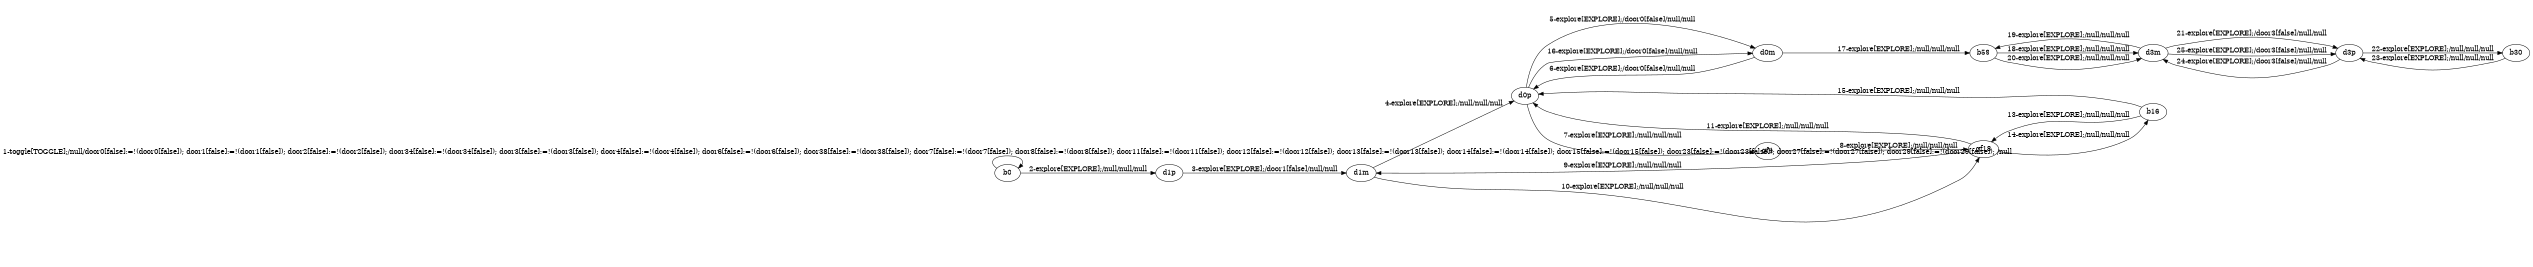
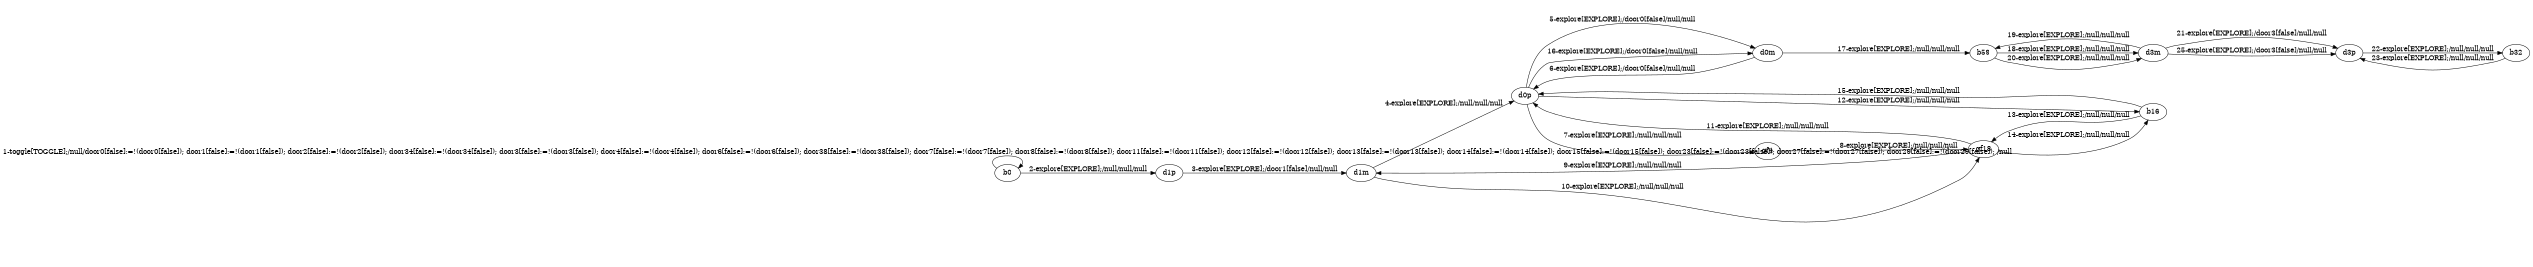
  digraph {
    rankdir=LR
    b0
    d1p
    d1m
    d0p
    n5 [label=gf18]
    d0m
    gf4
    b16
    b59
    d3m
    d3p
-   b30
+   b30 [label=b32]
    b0 -> b0 [label="1-toggle[TOGGLE];/null/door0[false]:=!(door0[false]); door1[false]:=!(door1[false]); door2[false]:=!(door2[false]); door34[false]:=!(door34[false]); door3[false]:=!(door3[false]); door4[false]:=!(door4[false]); door6[false]:=!(door6[false]); door38[false]:=!(door38[false]); door7[false]:=!(door7[false]); door8[false]:=!(door8[false]); door11[false]:=!(door11[false]); door12[false]:=!(door12[false]); door13[false]:=!(door13[false]); door14[false]:=!(door14[false]); door15[false]:=!(door15[false]); door23[false]:=!(door23[false]); door27[false]:=!(door27[false]); door29[false]:=!(door29[false]); /null"]
    b0 -> d1p [label="2-explore[EXPLORE];/null/null/null"]
    d1p -> d1m [label="3-explore[EXPLORE];/door1[false]/null/null"]
    d1m -> d0p [label="4-explore[EXPLORE];/null/null/null"]
    d1m -> n5 [label="10-explore[EXPLORE];/null/null/null"]
    d0p -> d0m [label="5-explore[EXPLORE];/door0[false]/null/null"]
    d0p -> d0m [label="16-explore[EXPLORE];/door0[false]/null/null"]
    d0p -> gf4 [label="7-explore[EXPLORE];/null/null/null"]
+   d0p -> b16 [label="12-explore[EXPLORE];/null/null/null"]
    n5 -> d1m [label="9-explore[EXPLORE];/null/null/null"]
    n5 -> d0p [label="11-explore[EXPLORE];/null/null/null"]
    n5 -> b16 [label="14-explore[EXPLORE];/null/null/null"]
    d0m -> d0p [label="6-explore[EXPLORE];/door0[false]/null/null"]
    d0m -> b59 [label="17-explore[EXPLORE];/null/null/null"]
    gf4 -> n5 [label="8-explore[EXPLORE];/null/null/null"]
    b16 -> d0p [label="15-explore[EXPLORE];/null/null/null"]
    b16 -> n5 [label="13-explore[EXPLORE];/null/null/null"]
    b59 -> d3m [label="18-explore[EXPLORE];/null/null/null"]
    b59 -> d3m [label="20-explore[EXPLORE];/null/null/null"]
    d3m -> b59 [label="19-explore[EXPLORE];/null/null/null"]
    d3m -> d3p [label="21-explore[EXPLORE];/door3[false]/null/null"]
    d3m -> d3p [label="25-explore[EXPLORE];/door3[false]/null/null"]
-   d3p -> d3m [label="24-explore[EXPLORE];/door3[false]/null/null"]
    d3p -> b30 [label="22-explore[EXPLORE];/null/null/null"]
    b30 -> d3p [label="23-explore[EXPLORE];/null/null/null"]
  }
